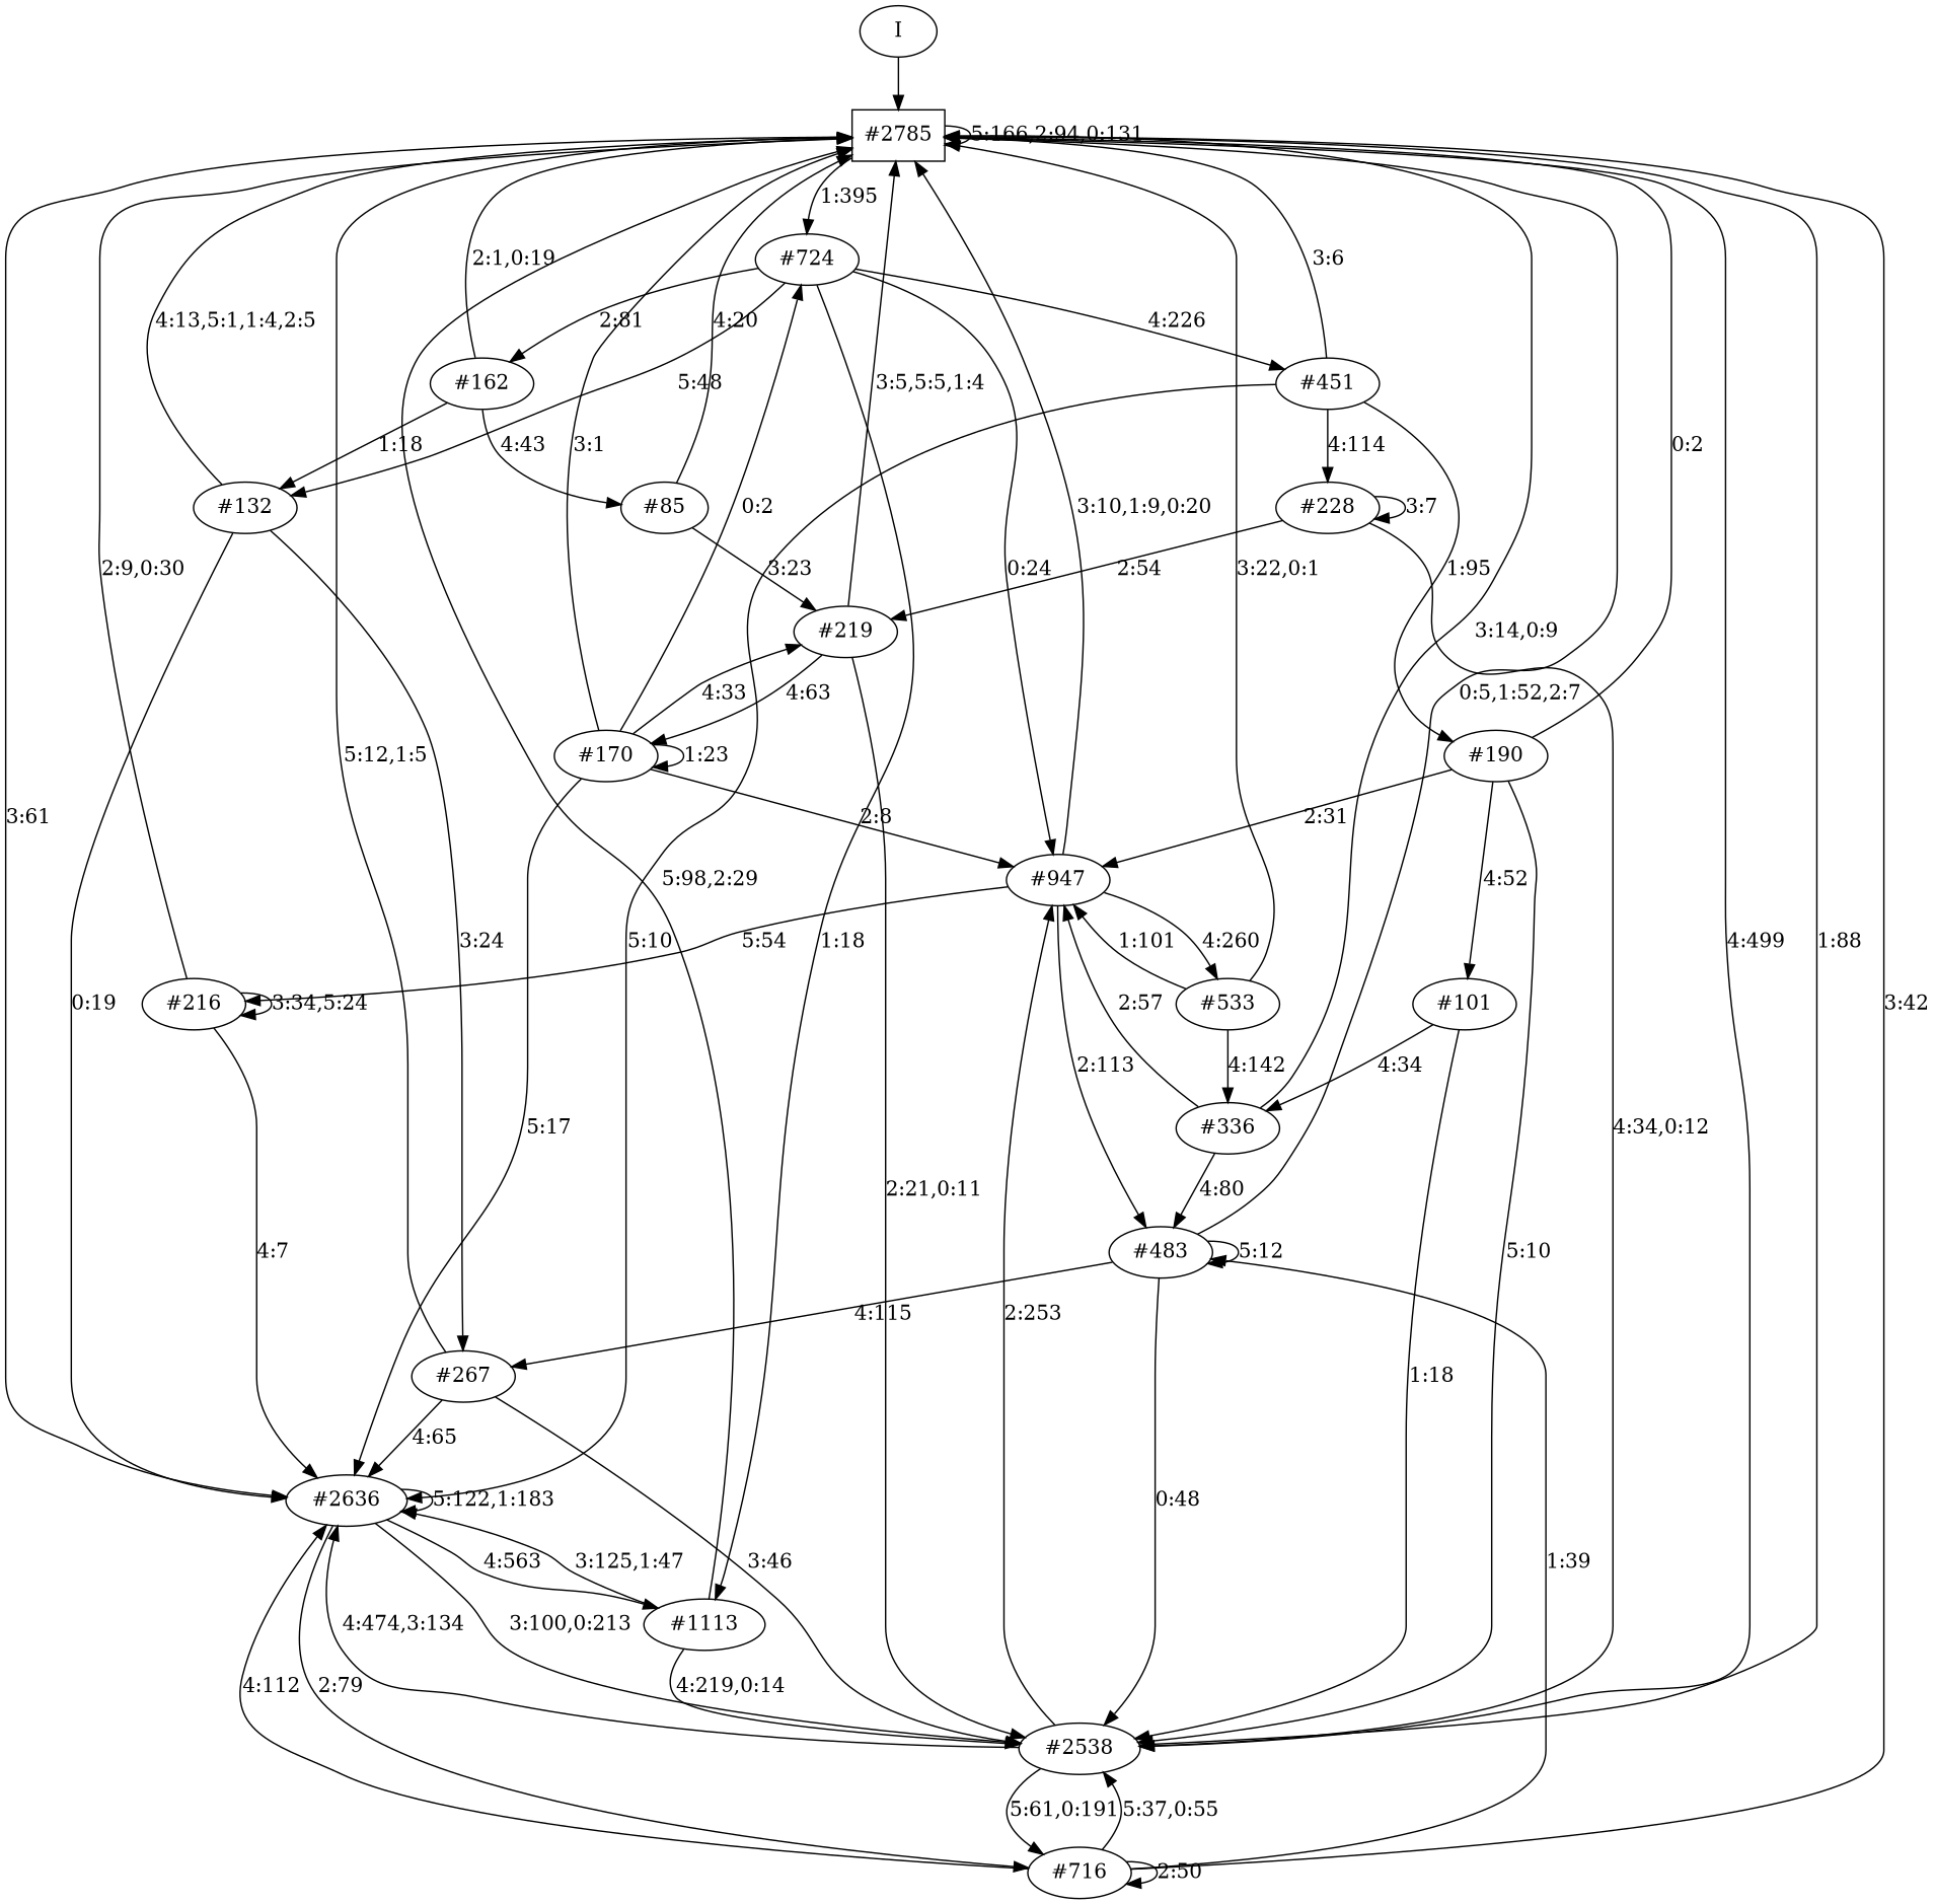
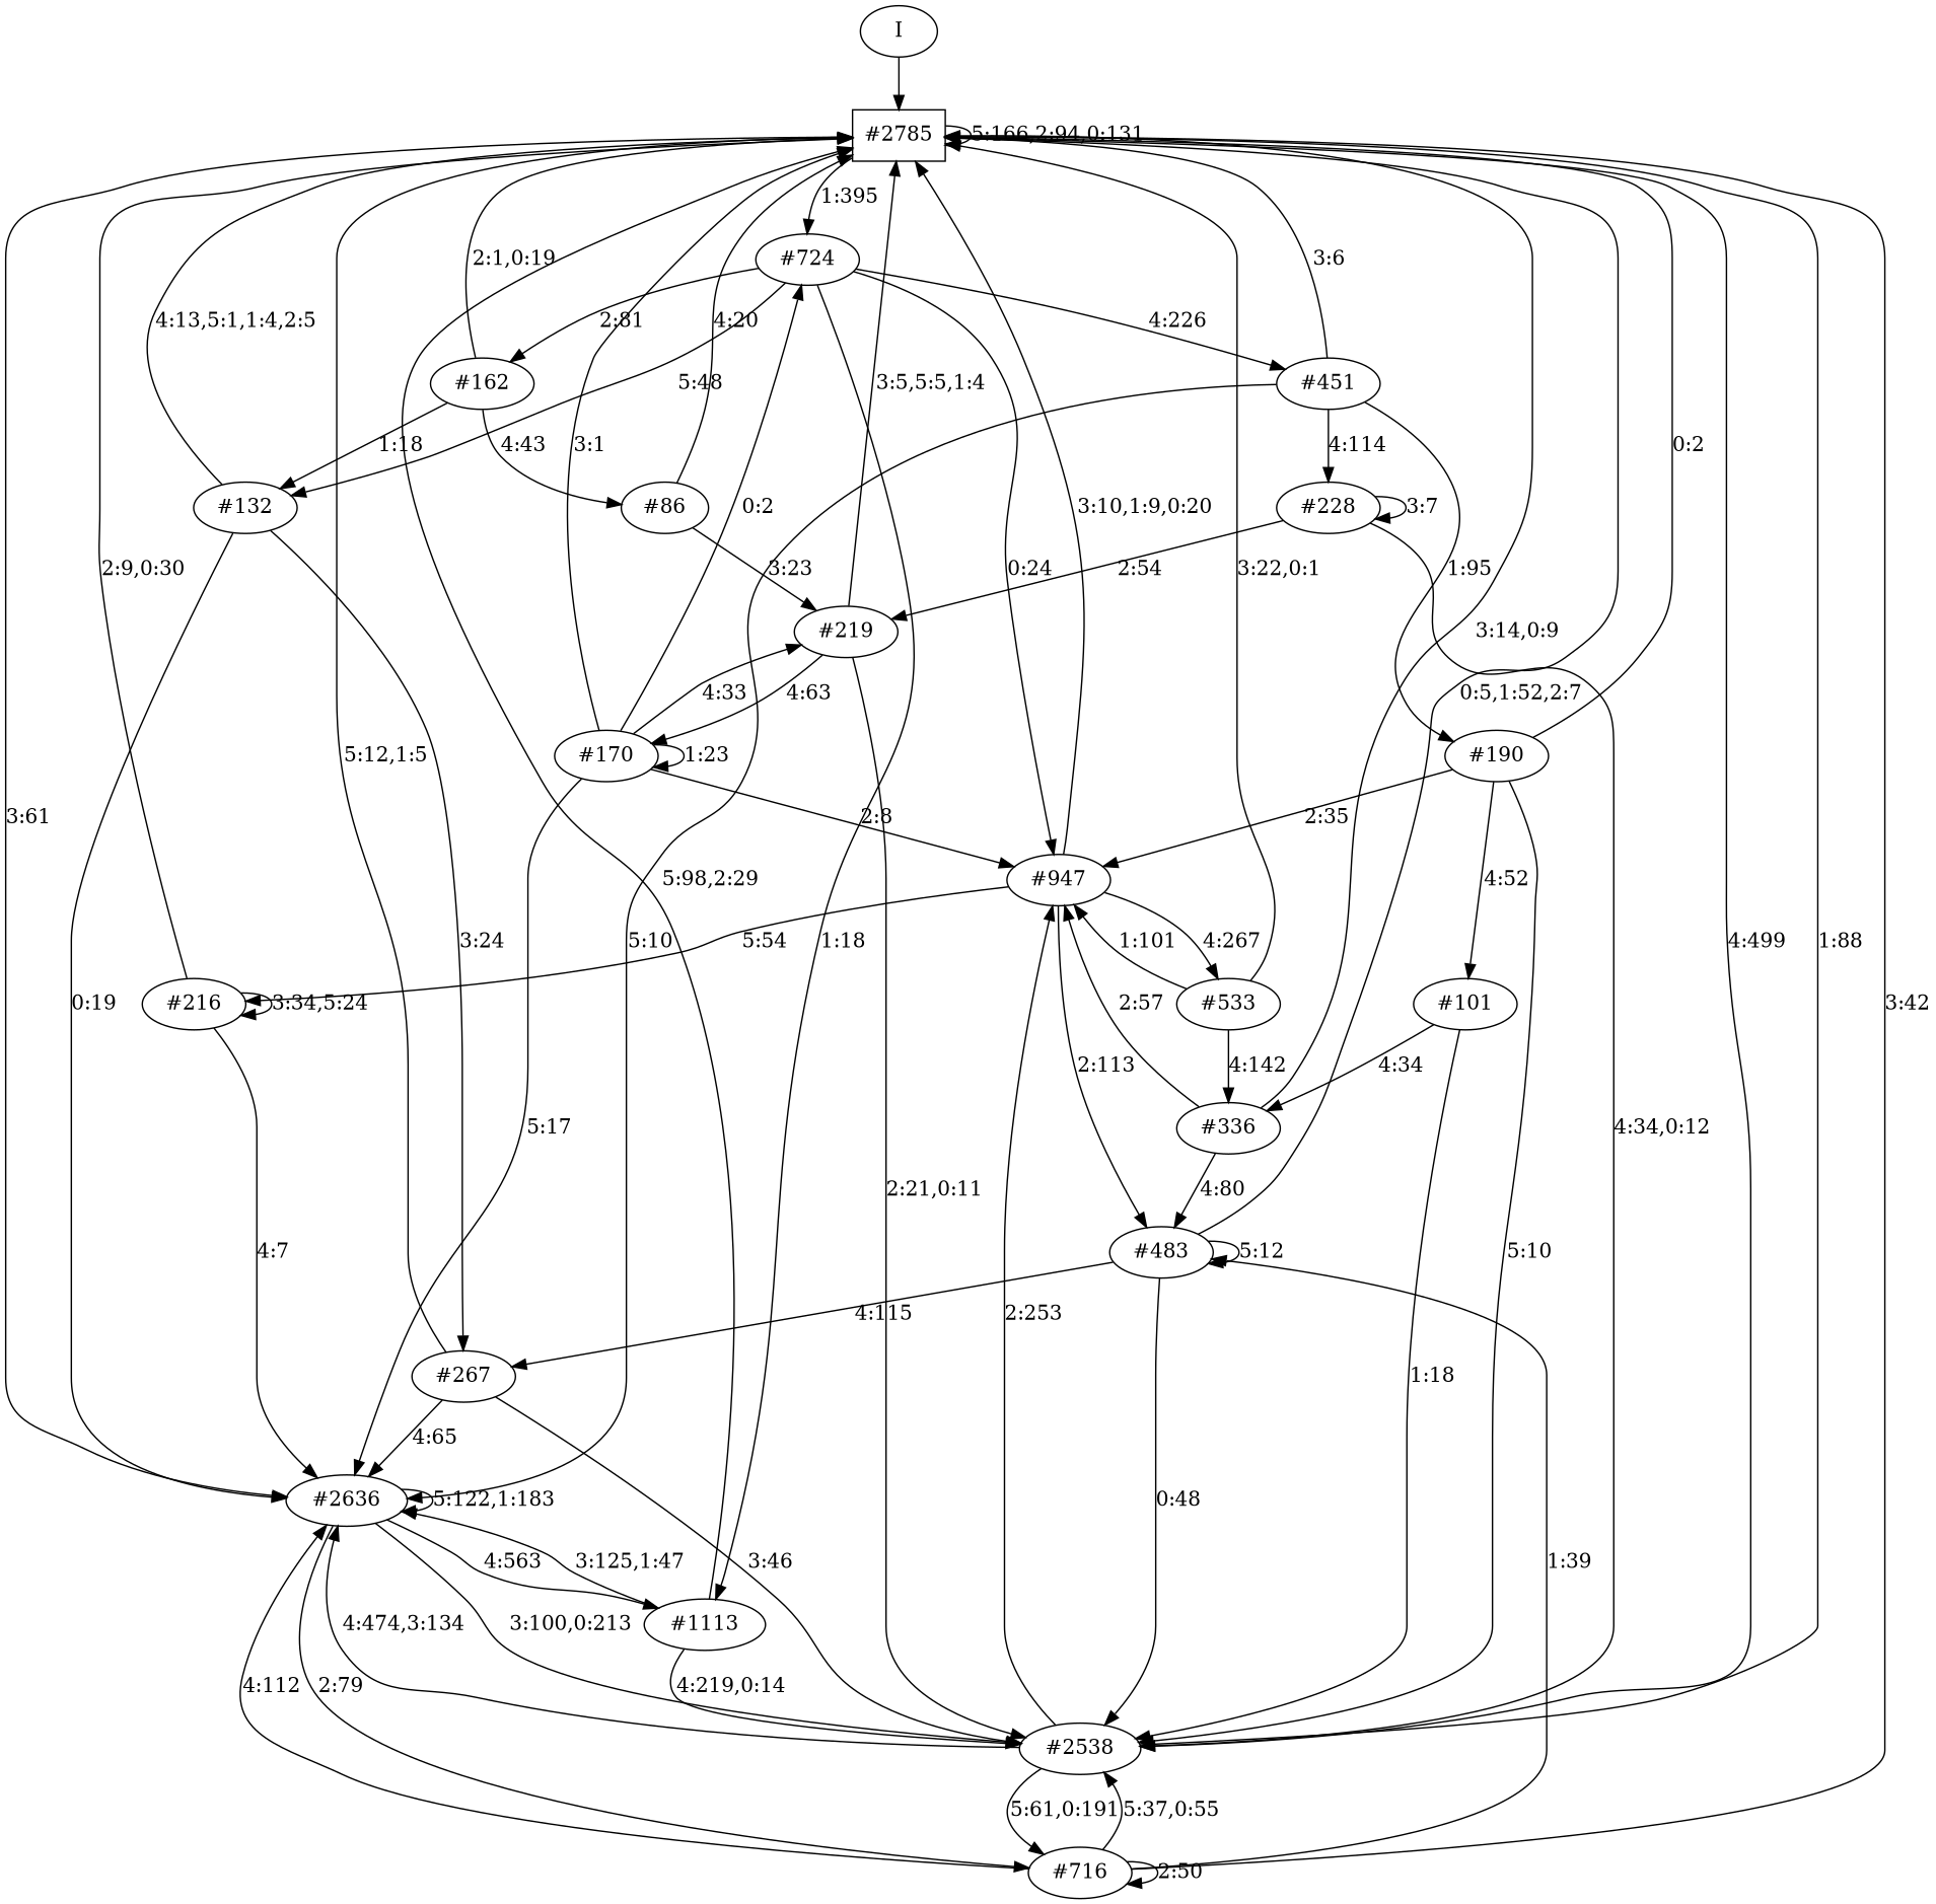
  digraph {
    n1 [label="#2785" shape=box]
    n2 [label="#724"]
    n3 [label="#2538"]
    n4 [label="#2636"]
    n5 [label="#947"]
    n6 [label="#1113"]
    n7 [label="#451"]
    n8 [label="#132"]
    n9 [label="#162"]
    n10 [label="#716"]
    I
    n12 [label="#483"]
    n13 [label="#216"]
    n14 [label="#533"]
    n15 [label="#228"]
    n16 [label="#190"]
    n17 [label="#267"]
-   n18 [label="#85"]
+   n18 [label="#86"]
    n19 [label="#336"]
    n20 [label="#219"]
    n21 [label="#101"]
    n22 [label="#170"]
    n1 -> n1 [label="5:166,2:94,0:131"]
    n1 -> n2 [label="1:395"]
    n1 -> n3 [label="4:499"]
    n1 -> n4 [label="3:61"]
    n2 -> n5 [label="0:24"]
    n2 -> n6 [label="1:18"]
    n2 -> n7 [label="4:226"]
    n2 -> n8 [label="5:48"]
    n2 -> n9 [label="2:81"]
    n3 -> n1 [label="1:88"]
    n3 -> n4 [label="4:474,3:134"]
    n3 -> n5 [label="2:253"]
    n3 -> n10 [label="5:61,0:191"]
    n4 -> n3 [label="3:100,0:213"]
    n4 -> n4 [label="5:122,1:183"]
    n4 -> n6 [label="4:563"]
    n4 -> n10 [label="2:79"]
    n5 -> n1 [label="3:10,1:9,0:20"]
    n5 -> n12 [label="2:113"]
    n5 -> n13 [label="5:54"]
-   n5 -> n14 [label="4:260"]
+   n5 -> n14 [label="4:267"]
    n6 -> n1 [label="5:98,2:29"]
    n6 -> n3 [label="4:219,0:14"]
    n6 -> n4 [label="3:125,1:47"]
    n7 -> n1 [label="3:6"]
    n7 -> n4 [label="5:10"]
    n7 -> n15 [label="4:114"]
    n7 -> n16 [label="1:95"]
    n8 -> n1 [label="4:13,5:1,1:4,2:5"]
    n8 -> n4 [label="0:19"]
    n8 -> n17 [label="3:24"]
    n9 -> n1 [label="2:1,0:19"]
    n9 -> n8 [label="1:18"]
    n9 -> n18 [label="4:43"]
    n10 -> n1 [label="3:42"]
    n10 -> n3 [label="5:37,0:55"]
    n10 -> n4 [label="4:112"]
    n10 -> n10 [label="2:50"]
    n10 -> n12 [label="1:39"]
    I -> n1
    n12 -> n1 [label="0:5,1:52,2:7"]
    n12 -> n3 [label="0:48"]
    n12 -> n12 [label="5:12"]
    n12 -> n17 [label="4:115"]
    n13 -> n1 [label="2:9,0:30"]
    n13 -> n4 [label="4:7"]
    n13 -> n13 [label="3:34,5:24"]
    n14 -> n1 [label="3:22,0:1"]
    n14 -> n5 [label="1:101"]
    n14 -> n19 [label="4:142"]
    n15 -> n3 [label="4:34,0:12"]
    n15 -> n15 [label="3:7"]
    n15 -> n20 [label="2:54"]
    n16 -> n1 [label="0:2"]
    n16 -> n3 [label="5:10"]
-   n16 -> n5 [label="2:31"]
+   n16 -> n5 [label="2:35"]
    n16 -> n21 [label="4:52"]
    n17 -> n1 [label="5:12,1:5"]
    n17 -> n3 [label="3:46"]
    n17 -> n4 [label="4:65"]
    n18 -> n1 [label="4:20"]
    n18 -> n20 [label="3:23"]
    n19 -> n1 [label="3:14,0:9"]
    n19 -> n5 [label="2:57"]
    n19 -> n12 [label="4:80"]
    n20 -> n1 [label="3:5,5:5,1:4"]
    n20 -> n3 [label="2:21,0:11"]
    n20 -> n22 [label="4:63"]
    n21 -> n3 [label="1:18"]
    n21 -> n19 [label="4:34"]
    n22 -> n1 [label="3:1"]
    n22 -> n2 [label="0:2"]
    n22 -> n4 [label="5:17"]
    n22 -> n5 [label="2:8"]
    n22 -> n20 [label="4:33"]
    n22 -> n22 [label="1:23"]
  }
